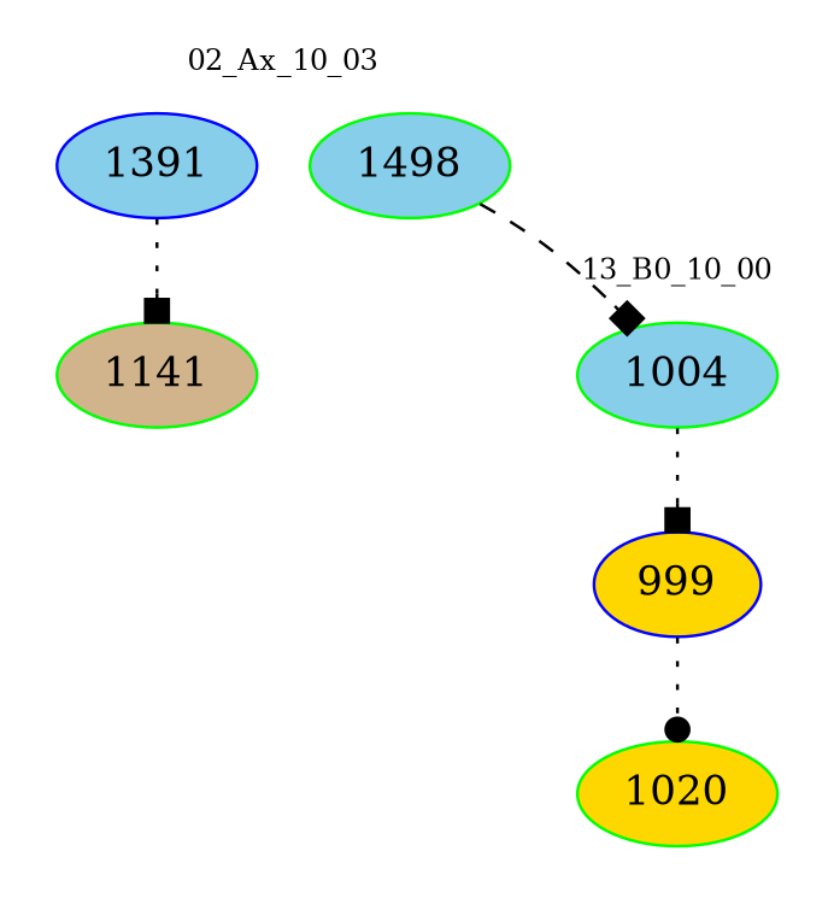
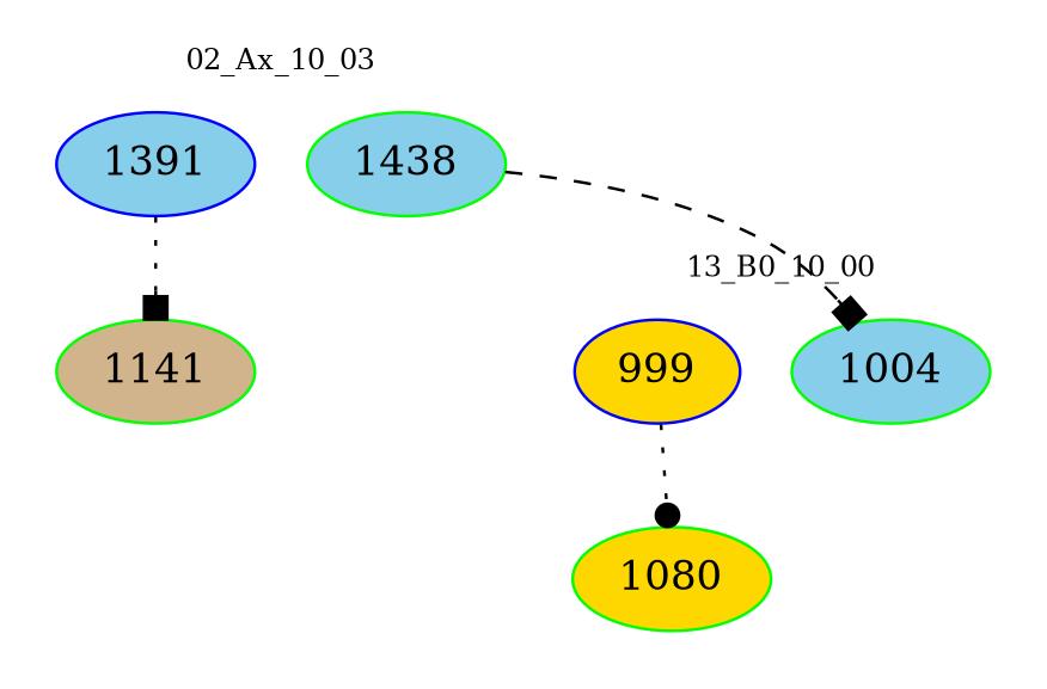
  digraph {
    node [color=green fillcolor=skyblue style=filled]
    edge [arrowhead=box color=black style=dotted]
-   n1 [label=1498]
+   n1 [label=1438]
    n2 [color=blue label=1391]
    n3 [fillcolor=tan label=1141]
    n4 [label=1004]
    n5 [color=blue fillcolor=gold label=999]
-   n6 [fillcolor=gold label=1020]
+   n6 [fillcolor=gold label=1080]
    subgraph cluster_1 {
      color=white
      fontsize=10
      label="02_Ax_10_03"
      n1
      n2
      n3
    }
    subgraph cluster_2 {
      color=white
      fontsize=10
      label="13_B0_10_00"
      n4
      n5
      n6
    }
    n1 -> n4 [style=dashed]
    n2 -> n3
-   n4 -> n5
    n5 -> n6 [arrowhead=dot]
  }
